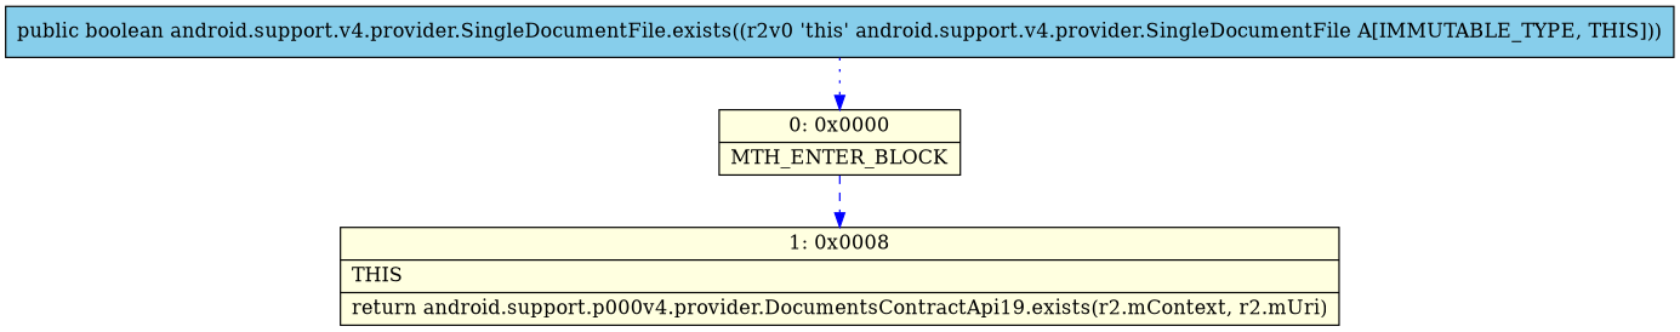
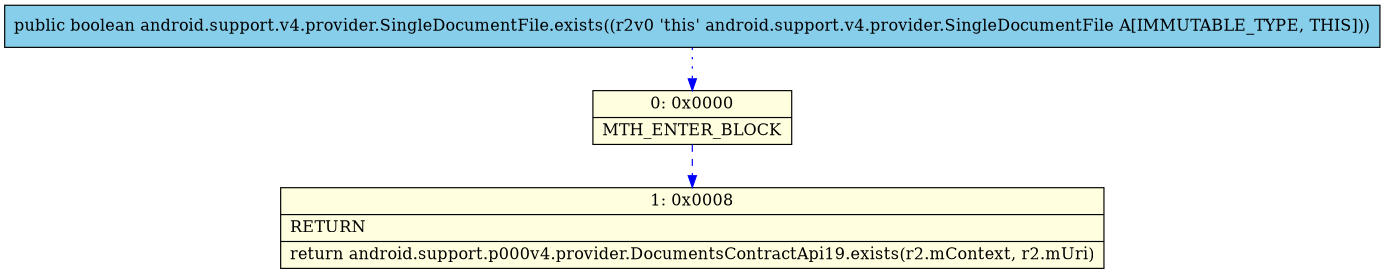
  digraph {
    node [shape=record style=filled fillcolor=lightyellow]
    edge [color=blue]
    n1 [label="{0\:\ 0x0000|MTH_ENTER_BLOCK\l}"]
-   n2 [label="{1\:\ 0x0008|THIS\l|return android.support.p000v4.provider.DocumentsContractApi19.exists(r2.mContext, r2.mUri)\l}"]
+   n2 [label="{1\:\ 0x0008|RETURN\l|return android.support.p000v4.provider.DocumentsContractApi19.exists(r2.mContext, r2.mUri)\l}"]
    n3 [label="{public boolean android.support.v4.provider.SingleDocumentFile.exists((r2v0 'this' android.support.v4.provider.SingleDocumentFile A[IMMUTABLE_TYPE, THIS])) }" fillcolor=skyblue]
    n1 -> n2 [style=dashed]
    n3 -> n1 [style=dotted]
  }
